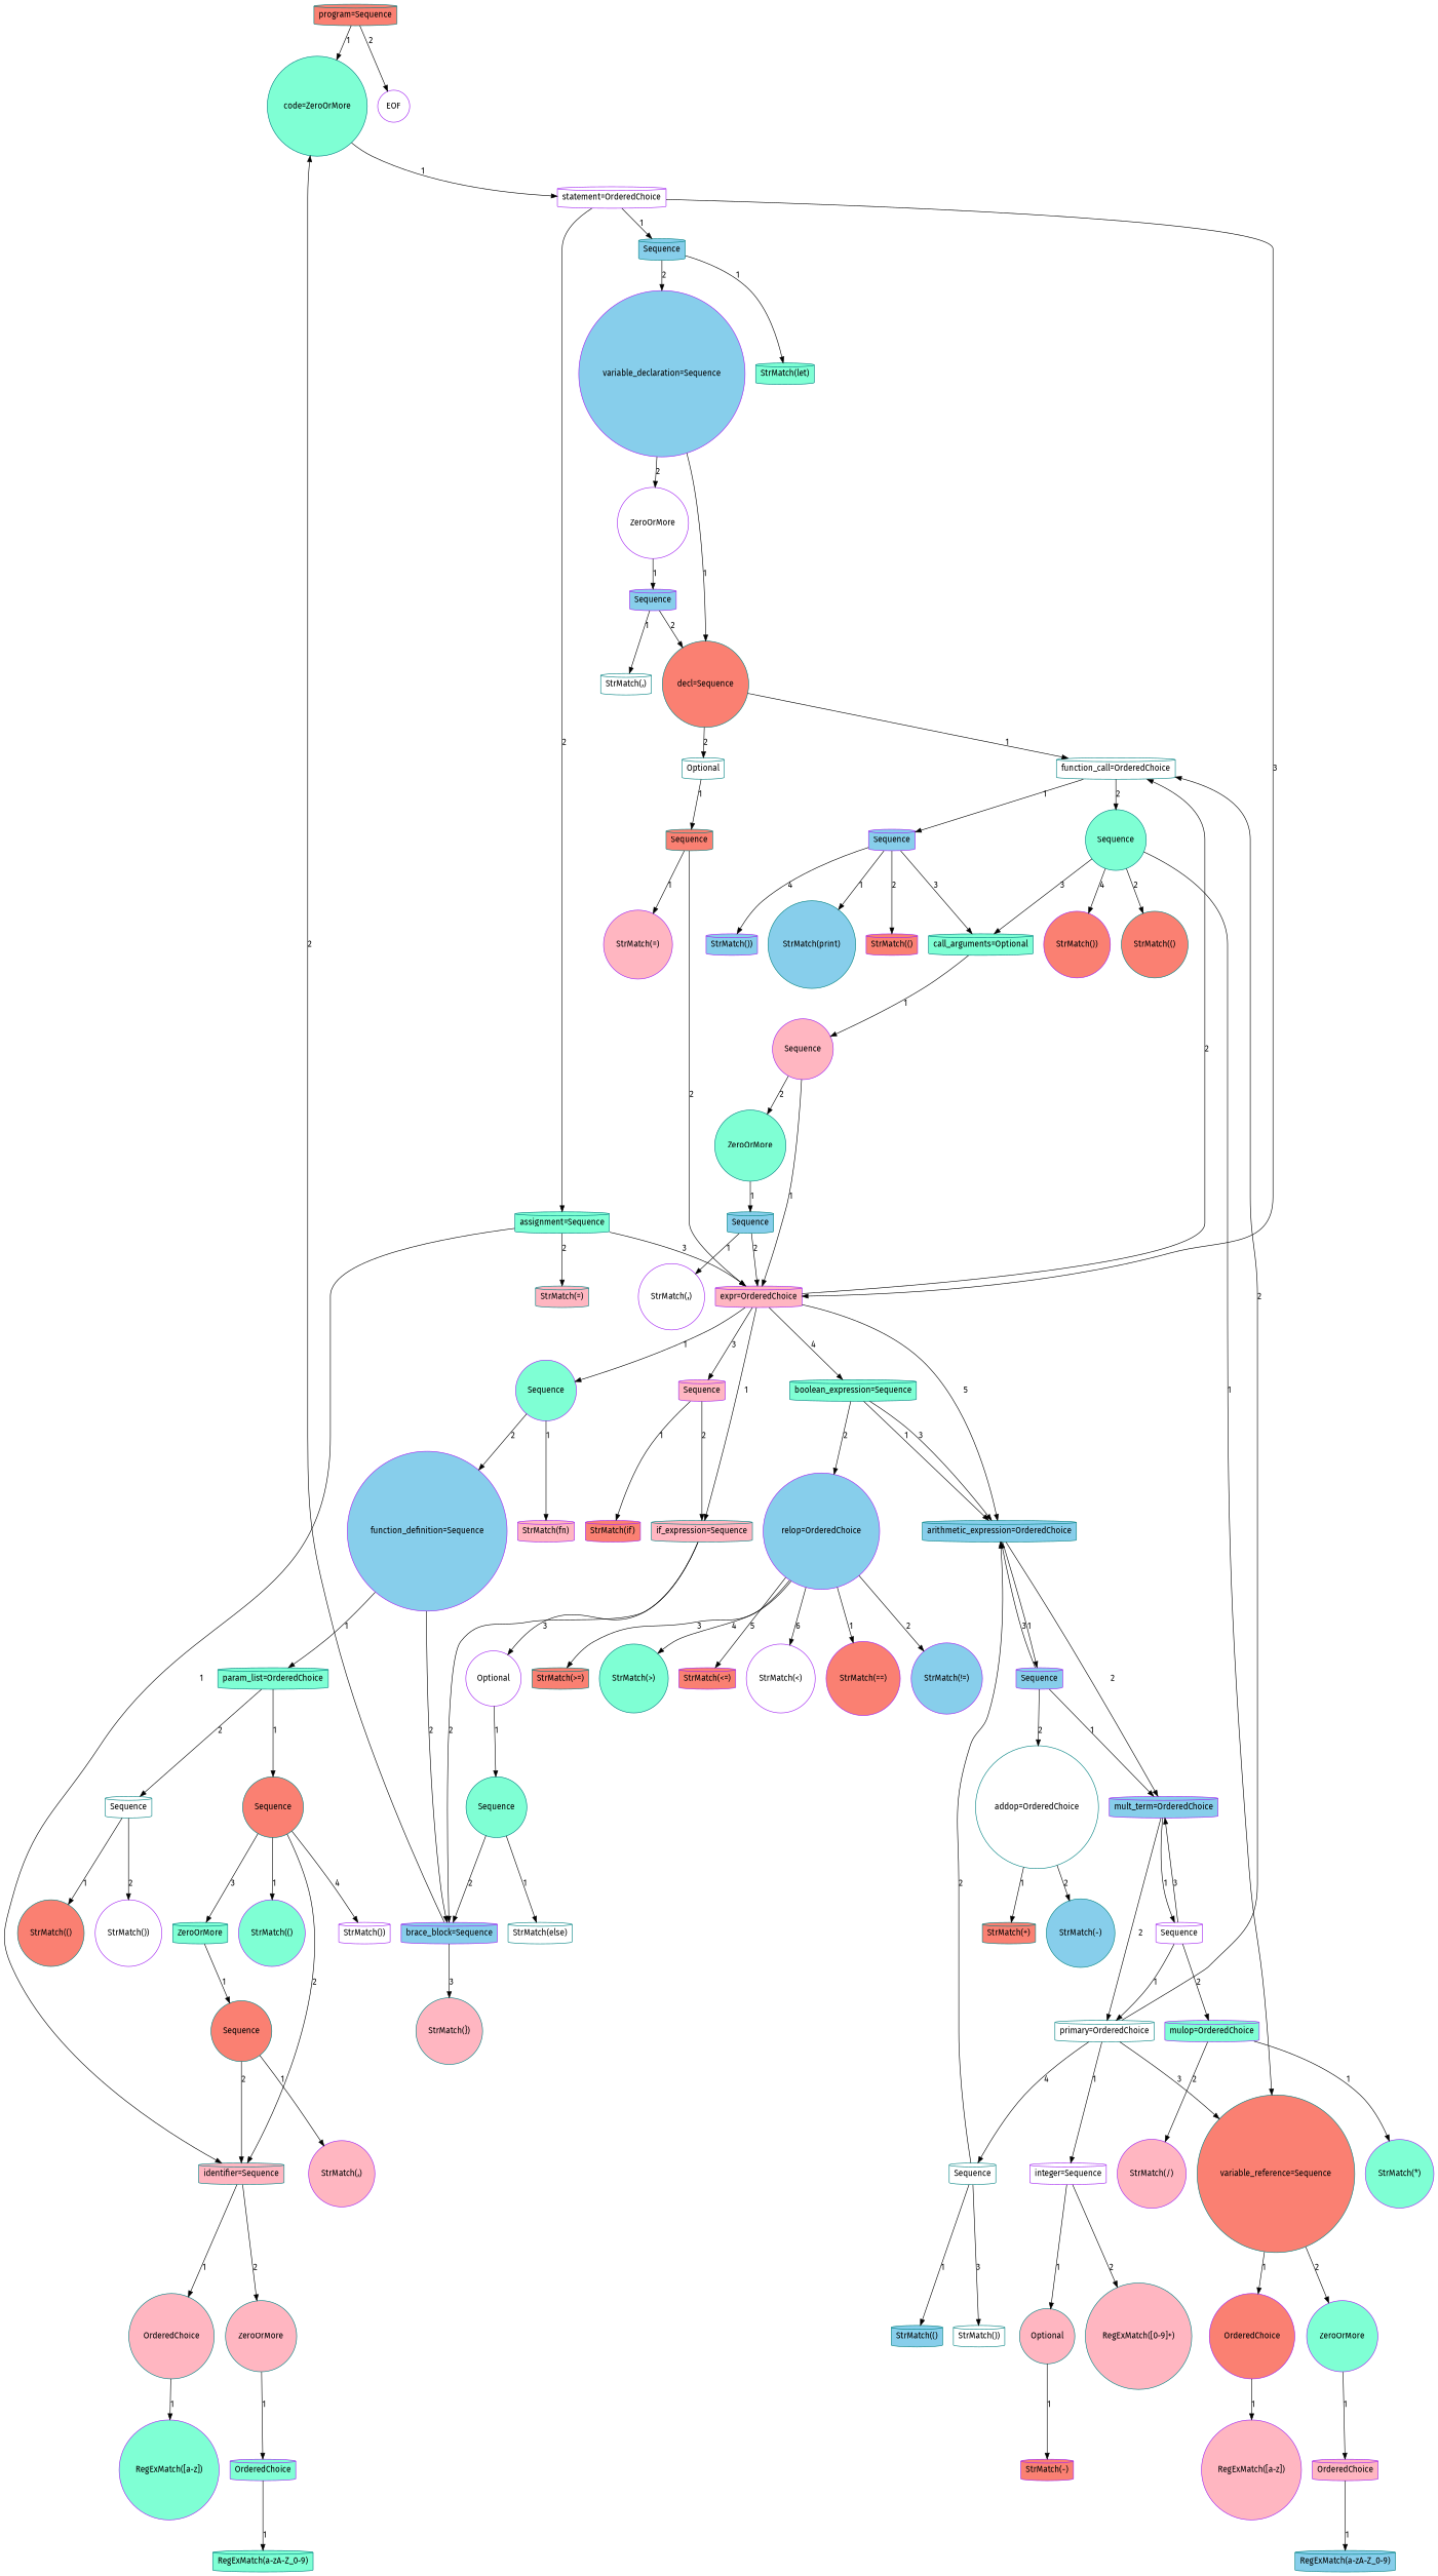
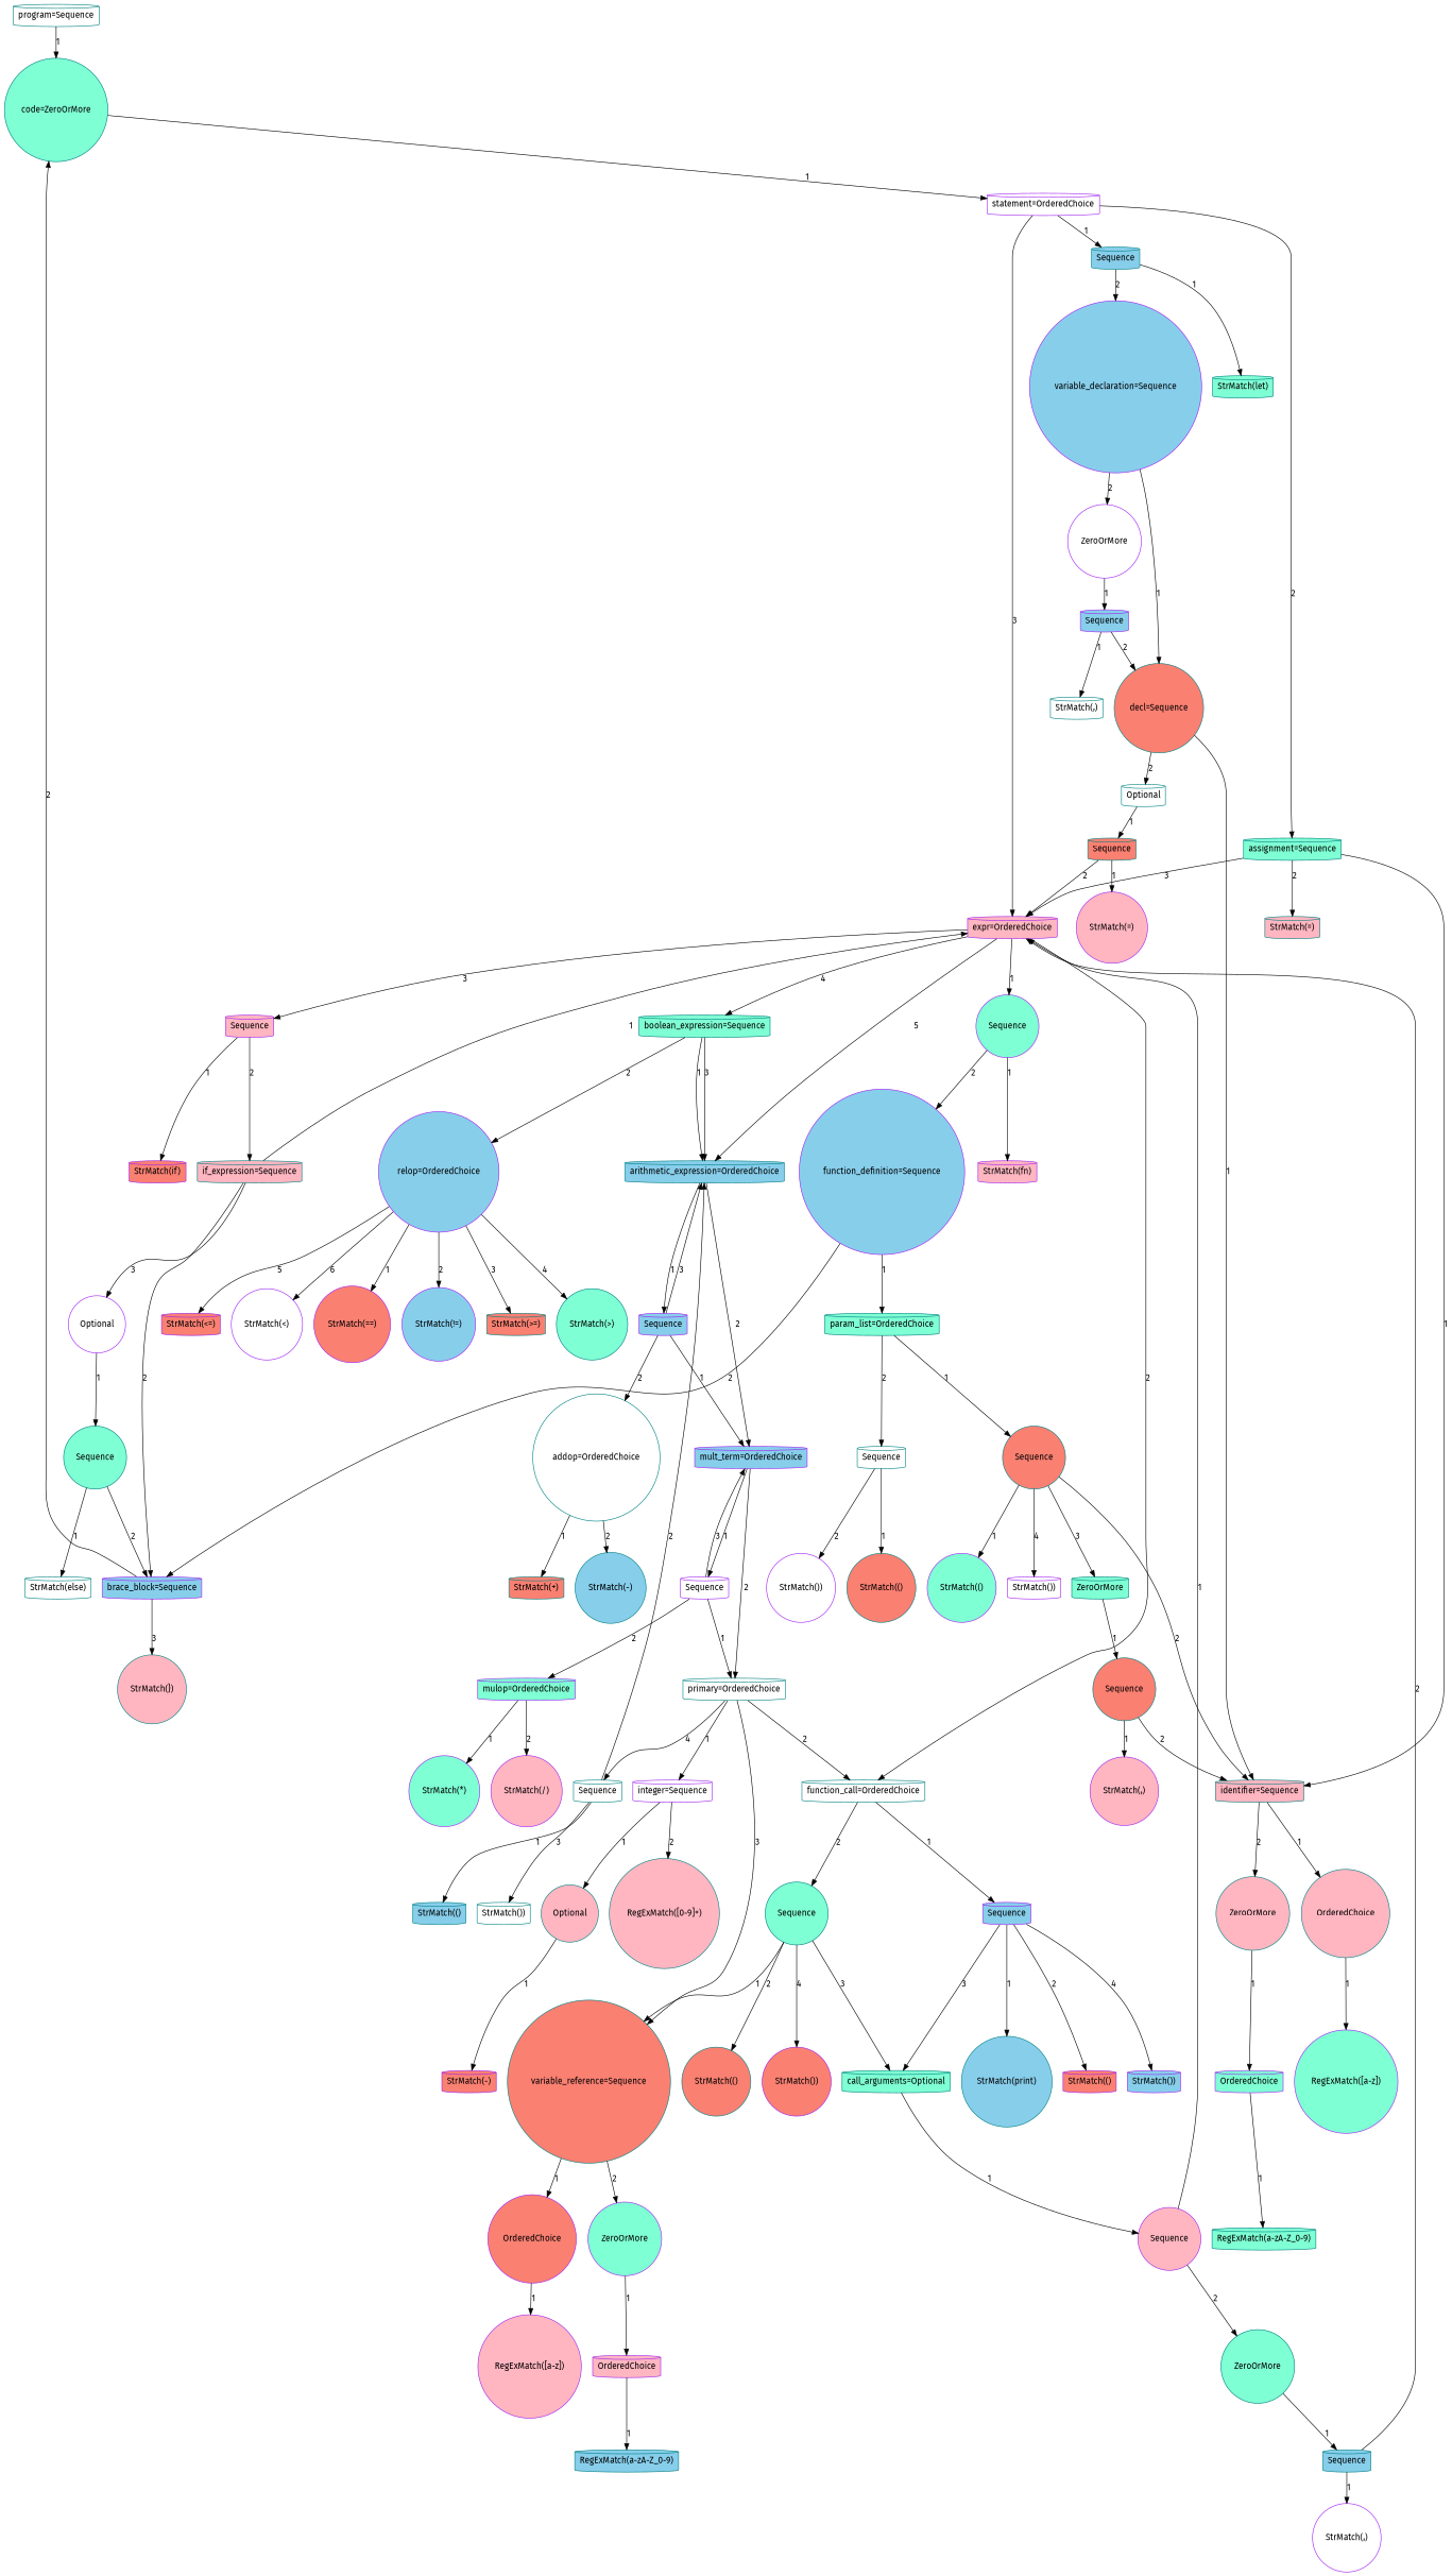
  digraph {
    fontname="Fira Sans"
    node [color=teal fillcolor=aquamarine fontname="Fira Sans" shape=cylinder style=filled]
    edge [fontname="Fira Sans"]
-   n1 [fillcolor=salmon label="program=Sequence"]
+   n1 [fillcolor=white label="program=Sequence"]
    n2 [label="code=ZeroOrMore" shape=circle]
-   n3 [color=purple fillcolor=white label=EOF shape=circle]
    n4 [color=purple fillcolor=white label="statement=OrderedChoice"]
    n5 [fillcolor=skyblue label=Sequence]
    n6 [color=purple fillcolor=lightpink label="expr=OrderedChoice"]
    n7 [label="assignment=Sequence"]
    n8 [label="StrMatch(let)"]
    n9 [color=purple fillcolor=skyblue label="variable_declaration=Sequence" shape=circle]
    n10 [color=purple label=Sequence shape=circle]
    n11 [fillcolor=white label="function_call=OrderedChoice"]
    n12 [color=purple fillcolor=lightpink label=Sequence]
    n13 [label="boolean_expression=Sequence"]
    n14 [fillcolor=skyblue label="arithmetic_expression=OrderedChoice"]
    n15 [fillcolor=lightpink label="identifier=Sequence"]
    n16 [fillcolor=lightpink label="StrMatch(=)"]
    n17 [fillcolor=salmon label="decl=Sequence" shape=circle]
    n18 [color=purple fillcolor=white label=ZeroOrMore shape=circle]
    n19 [fillcolor=white label=Optional]
    n20 [color=purple fillcolor=skyblue label=Sequence]
    n21 [fillcolor=lightpink label=OrderedChoice shape=circle]
    n22 [fillcolor=lightpink label=ZeroOrMore shape=circle]
    n23 [fillcolor=salmon label=Sequence]
    n24 [color=purple label="RegExMatch([a-z])" shape=circle]
    n25 [color=purple label=OrderedChoice]
    n26 [label="RegExMatch(a-zA-Z_0-9)"]
    n27 [color=purple fillcolor=lightpink label="StrMatch(=)" shape=circle]
    n28 [color=purple fillcolor=lightpink label="StrMatch(fn)"]
    n29 [color=purple fillcolor=skyblue label="function_definition=Sequence" shape=circle]
    n30 [color=purple fillcolor=skyblue label=Sequence]
    n31 [label=Sequence shape=circle]
    n32 [color=purple fillcolor=salmon label="StrMatch(if)"]
    n33 [fillcolor=lightpink label="if_expression=Sequence"]
    n34 [color=purple fillcolor=skyblue label="relop=OrderedChoice" shape=circle]
    n35 [color=purple fillcolor=skyblue label=Sequence]
    n36 [color=purple fillcolor=skyblue label="mult_term=OrderedChoice"]
    n37 [label="param_list=OrderedChoice"]
    n38 [color=purple fillcolor=skyblue label="brace_block=Sequence"]
    n39 [fillcolor=salmon label=Sequence shape=circle]
    n40 [fillcolor=white label=Sequence]
    n41 [fillcolor=lightpink label="StrMatch(})" shape=circle]
    n42 [color=purple label="StrMatch(()" shape=circle]
    n43 [label=ZeroOrMore]
    n44 [color=purple fillcolor=white label="StrMatch())"]
    n45 [fillcolor=salmon label="StrMatch(()" shape=circle]
    n46 [color=purple fillcolor=white label="StrMatch())" shape=circle]
    n47 [fillcolor=salmon label=Sequence shape=circle]
    n48 [color=purple fillcolor=lightpink label="StrMatch(,)" shape=circle]
    n49 [fillcolor=skyblue label="StrMatch(print)" shape=circle]
    n50 [color=purple fillcolor=salmon label="StrMatch(()"]
    n51 [label="call_arguments=Optional"]
    n52 [color=purple fillcolor=skyblue label="StrMatch())"]
    n53 [fillcolor=salmon label="variable_reference=Sequence" shape=circle]
    n54 [fillcolor=salmon label="StrMatch(()" shape=circle]
    n55 [color=purple fillcolor=salmon label="StrMatch())" shape=circle]
    n56 [color=purple fillcolor=lightpink label=Sequence shape=circle]
    n57 [label=ZeroOrMore shape=circle]
    n58 [fillcolor=skyblue label=Sequence]
    n59 [color=purple fillcolor=white label="StrMatch(,)" shape=circle]
    n60 [color=purple fillcolor=salmon label=OrderedChoice shape=circle]
    n61 [color=purple label=ZeroOrMore shape=circle]
    n62 [color=purple fillcolor=lightpink label="RegExMatch([a-z])" shape=circle]
    n63 [color=purple fillcolor=lightpink label=OrderedChoice]
    n64 [fillcolor=skyblue label="RegExMatch(a-zA-Z_0-9)"]
    n65 [color=purple fillcolor=white label=Optional shape=circle]
    n66 [label=Sequence shape=circle]
    n67 [fillcolor=white label="StrMatch(else)"]
    n68 [color=purple fillcolor=salmon label="StrMatch(==)" shape=circle]
    n69 [color=purple fillcolor=skyblue label="StrMatch(!=)" shape=circle]
    n70 [fillcolor=salmon label="StrMatch(>=)"]
    n71 [label="StrMatch(>)" shape=circle]
    n72 [color=purple fillcolor=salmon label="StrMatch(<=)"]
    n73 [color=purple fillcolor=white label="StrMatch(<)" shape=circle]
    n74 [fillcolor=white label="addop=OrderedChoice" shape=circle]
    n75 [color=purple fillcolor=white label=Sequence]
    n76 [fillcolor=white label="primary=OrderedChoice"]
    n77 [fillcolor=salmon label="StrMatch(+)"]
    n78 [fillcolor=skyblue label="StrMatch(-)" shape=circle]
    n79 [color=purple label="mulop=OrderedChoice"]
    n80 [color=purple fillcolor=white label="integer=Sequence"]
    n81 [fillcolor=white label=Sequence]
    n82 [color=purple label="StrMatch(*)" shape=circle]
    n83 [color=purple fillcolor=lightpink label="StrMatch(/)" shape=circle]
    n84 [fillcolor=lightpink label=Optional shape=circle]
    n85 [fillcolor=lightpink label="RegExMatch([0-9]+)" shape=circle]
    n86 [fillcolor=skyblue label="StrMatch(()"]
    n87 [fillcolor=white label="StrMatch())"]
    n88 [color=purple fillcolor=salmon label="StrMatch(-)"]
    n89 [fillcolor=white label="StrMatch(,)"]
    n1 -> n2 [label=1]
-   n1 -> n3 [label=2]
    n2 -> n4 [label=1]
    n4 -> n5 [label=1]
    n4 -> n6 [label=3]
    n4 -> n7 [label=2]
    n5 -> n8 [label=1]
    n5 -> n9 [label=2]
    n6 -> n10 [label=1]
    n6 -> n11 [label=2]
    n6 -> n12 [label=3]
    n6 -> n13 [label=4]
    n6 -> n14 [label=5]
    n7 -> n6 [label=3]
    n7 -> n15 [label=1]
    n7 -> n16 [label=2]
    n9 -> n17 [label=1]
    n9 -> n18 [label=2]
    n10 -> n28 [label=1]
    n10 -> n29 [label=2]
    n11 -> n30 [label=1]
    n11 -> n31 [label=2]
    n12 -> n32 [label=1]
    n12 -> n33 [label=2]
    n13 -> n14 [label=1]
    n13 -> n14 [label=3]
    n13 -> n34 [label=2]
    n14 -> n35 [label=1]
    n14 -> n36 [label=2]
    n15 -> n21 [label=1]
    n15 -> n22 [label=2]
-   n17 -> n11 [label=1]
+   n17 -> n15 [label=1]
    n17 -> n19 [label=2]
    n18 -> n20 [label=1]
    n19 -> n23 [label=1]
    n20 -> n17 [label=2]
    n20 -> n89 [label=1]
    n21 -> n24 [label=1]
    n22 -> n25 [label=1]
    n23 -> n6 [label=2]
    n23 -> n27 [label=1]
    n25 -> n26 [label=1]
    n29 -> n37 [label=1]
    n29 -> n38 [label=2]
    n30 -> n49 [label=1]
    n30 -> n50 [label=2]
    n30 -> n51 [label=3]
    n30 -> n52 [label=4]
    n31 -> n51 [label=3]
    n31 -> n53 [label=1]
    n31 -> n54 [label=2]
    n31 -> n55 [label=4]
-   n6 -> n33 [label=1]
+   n33 -> n6 [label=1]
    n33 -> n38 [label=2]
    n33 -> n65 [label=3]
    n34 -> n68 [label=1]
    n34 -> n69 [label=2]
    n34 -> n70 [label=3]
    n34 -> n71 [label=4]
    n34 -> n72 [label=5]
    n34 -> n73 [label=6]
    n35 -> n14 [label=3]
    n35 -> n36 [label=1]
    n35 -> n74 [label=2]
    n36 -> n75 [label=1]
    n36 -> n76 [label=2]
    n37 -> n39 [label=1]
    n37 -> n40 [label=2]
    n38 -> n2 [label=2]
    n38 -> n41 [label=3]
    n39 -> n15 [label=2]
    n39 -> n42 [label=1]
    n39 -> n43 [label=3]
    n39 -> n44 [label=4]
    n40 -> n45 [label=1]
    n40 -> n46 [label=2]
    n43 -> n47 [label=1]
    n47 -> n15 [label=2]
    n47 -> n48 [label=1]
    n51 -> n56 [label=1]
    n53 -> n60 [label=1]
    n53 -> n61 [label=2]
    n56 -> n6 [label=1]
    n56 -> n57 [label=2]
    n57 -> n58 [label=1]
    n58 -> n6 [label=2]
    n58 -> n59 [label=1]
    n60 -> n62 [label=1]
    n61 -> n63 [label=1]
    n63 -> n64 [label=1]
    n65 -> n66 [label=1]
    n66 -> n38 [label=2]
    n66 -> n67 [label=1]
    n74 -> n77 [label=1]
    n74 -> n78 [label=2]
    n75 -> n36 [label=3]
    n75 -> n76 [label=1]
    n75 -> n79 [label=2]
    n76 -> n11 [label=2]
    n76 -> n53 [label=3]
    n76 -> n80 [label=1]
    n76 -> n81 [label=4]
    n79 -> n82 [label=1]
    n79 -> n83 [label=2]
    n80 -> n84 [label=1]
    n80 -> n85 [label=2]
    n81 -> n14 [label=2]
    n81 -> n86 [label=1]
    n81 -> n87 [label=3]
    n84 -> n88 [label=1]
  }
